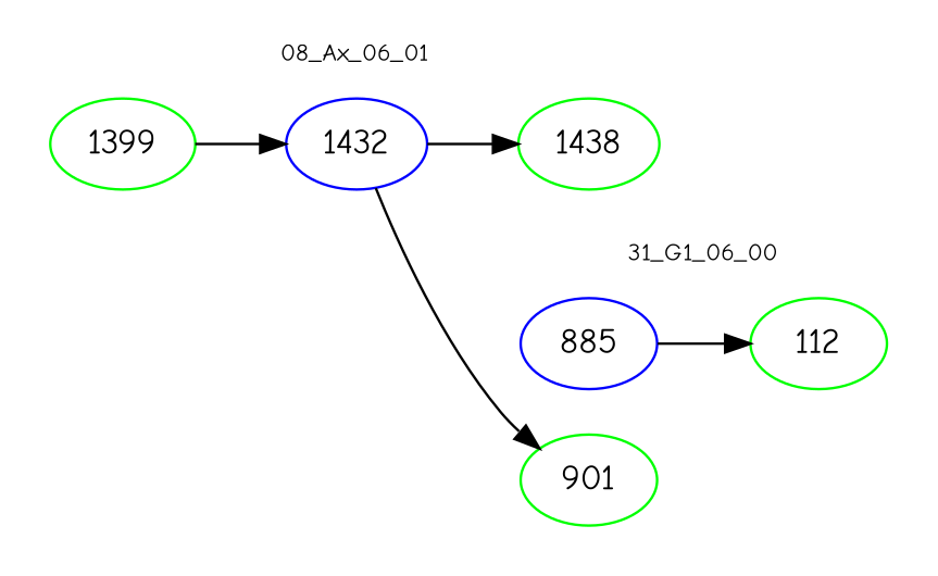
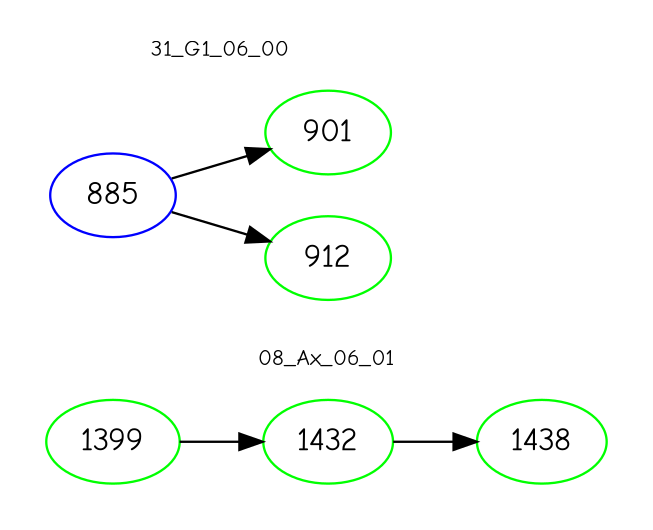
  digraph {
    fontname="Comic Neue"
    rankdir=LR
    node [color=green fontname="Comic Neue"]
    edge [color=black fontname="Comic Neue"]
-   n1 [color=blue label=1432]
+   n1 [label=1432]
    n2 [label=1399]
    n3 [label=1438]
    n4 [color=blue label=885]
-   n5 [label=112]
+   n5 [label=912]
    n6 [label=901]
    subgraph cluster_1 {
      color=white
      fontsize=10
      label="08_Ax_06_01"
      n1
      n2
      n3
    }
    subgraph cluster_2 {
      color=white
      fontsize=10
      label="31_G1_06_00"
      n4
      n5
      n6
    }
    n1 -> n3
    n2 -> n1
    n4 -> n5
-   n1 -> n6
+   n4 -> n6
  }
